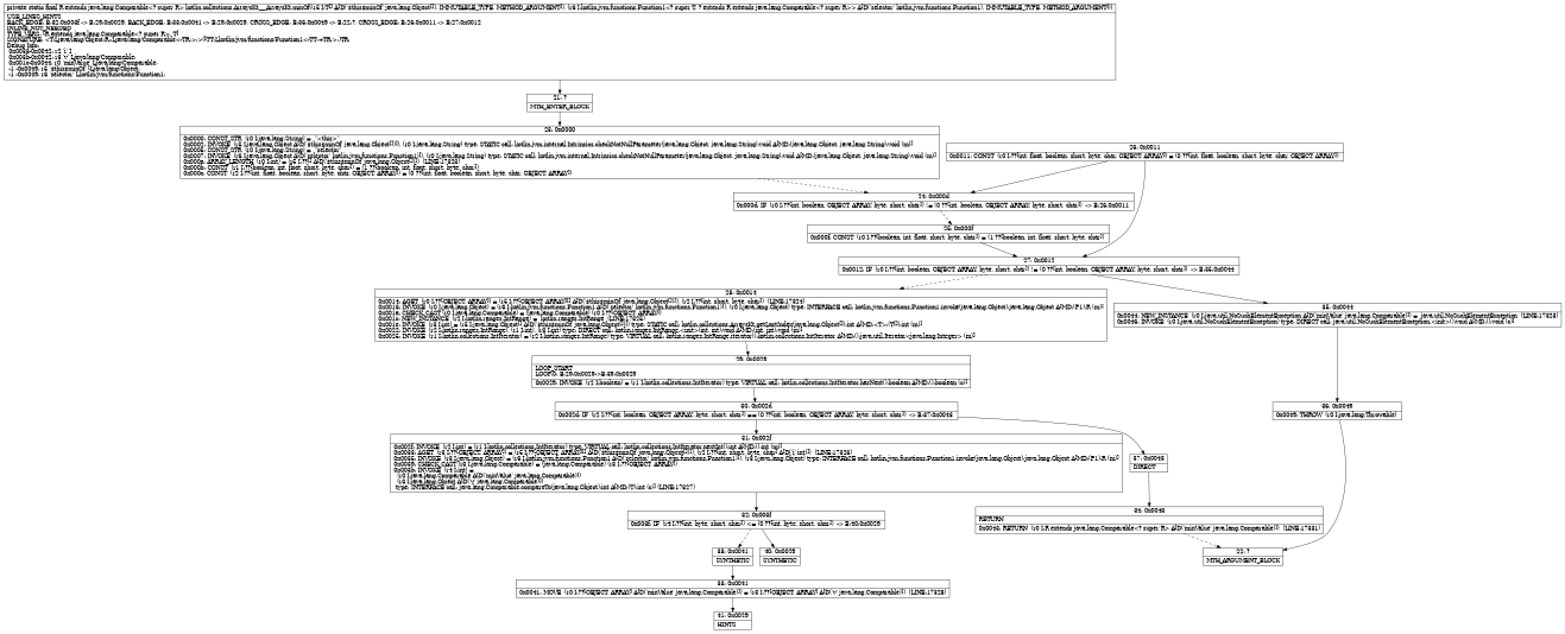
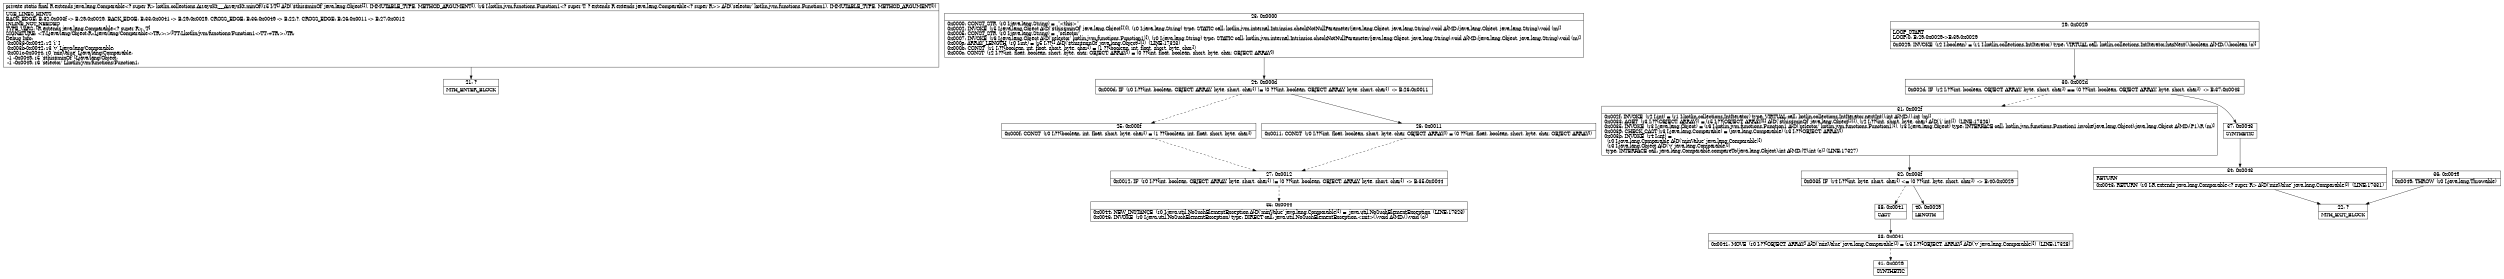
  digraph {
    node [shape=record]
    n1 [label="{21\:\ ?|MTH_ENTER_BLOCK\l}"]
    n2 [label="{23\:\ 0x0000|0x0000: CONST_STR  (r0 I:java.lang.String) =  \"\<this\>\" \l0x0002: INVOKE  (r5 I:java.lang.Object A[D('$this$minOf' java.lang.Object[])]), (r0 I:java.lang.String) type: STATIC call: kotlin.jvm.internal.Intrinsics.checkNotNullParameter(java.lang.Object, java.lang.String):void A[MD:(java.lang.Object, java.lang.String):void (m)]\l0x0005: CONST_STR  (r0 I:java.lang.String) =  \"selector\" \l0x0007: INVOKE  (r6 I:java.lang.Object A[D('selector' kotlin.jvm.functions.Function1)]), (r0 I:java.lang.String) type: STATIC call: kotlin.jvm.internal.Intrinsics.checkNotNullParameter(java.lang.Object, java.lang.String):void A[MD:(java.lang.Object, java.lang.String):void (m)]\l0x000a: ARRAY_LENGTH  (r0 I:int) = (r5 I:??[] A[D('$this$minOf' java.lang.Object[])])  (LINE:17323)\l0x000b: CONST  (r1 I:??[boolean, int, float, short, byte, char]) = (1 ??[boolean, int, float, short, byte, char]) \l0x000c: CONST  (r2 I:??[int, float, boolean, short, byte, char, OBJECT, ARRAY]) = (0 ??[int, float, boolean, short, byte, char, OBJECT, ARRAY]) \l}"]
    n3 [label="{24\:\ 0x000d|0x000d: IF  (r0 I:??[int, boolean, OBJECT, ARRAY, byte, short, char]) != (0 ??[int, boolean, OBJECT, ARRAY, byte, short, char])  \-\> B:26:0x0011 \l}"]
    n4 [label="{25\:\ 0x000f|0x000f: CONST  (r0 I:??[boolean, int, float, short, byte, char]) = (1 ??[boolean, int, float, short, byte, char]) \l}"]
    n5 [label="{26\:\ 0x0011|0x0011: CONST  (r0 I:??[int, float, boolean, short, byte, char, OBJECT, ARRAY]) = (0 ??[int, float, boolean, short, byte, char, OBJECT, ARRAY]) \l}"]
    n6 [label="{27\:\ 0x0012|0x0012: IF  (r0 I:??[int, boolean, OBJECT, ARRAY, byte, short, char]) != (0 ??[int, boolean, OBJECT, ARRAY, byte, short, char])  \-\> B:35:0x0044 \l}"]
-   n7 [label="{28\:\ 0x0014|0x0014: AGET  (r0 I:??[OBJECT, ARRAY]) = (r5 I:??[OBJECT, ARRAY][] A[D('$this$minOf' java.lang.Object[])]), (r2 I:??[int, short, byte, char])  (LINE:17324)\l0x0016: INVOKE  (r0 I:java.lang.Object) = (r6 I:kotlin.jvm.functions.Function1 A[D('selector' kotlin.jvm.functions.Function1)]), (r0 I:java.lang.Object) type: INTERFACE call: kotlin.jvm.functions.Function1.invoke(java.lang.Object):java.lang.Object A[MD:(P1):R (m)]\l0x001a: CHECK_CAST (r0 I:java.lang.Comparable) = (java.lang.Comparable) (r0 I:??[OBJECT, ARRAY]) \l0x001c: NEW_INSTANCE  (r2 I:kotlin.ranges.IntRange) =  kotlin.ranges.IntRange  (LINE:17325)\l0x001e: INVOKE  (r3 I:int) = (r5 I:java.lang.Object[] A[D('$this$minOf' java.lang.Object[])]) type: STATIC call: kotlin.collections.ArraysKt.getLastIndex(java.lang.Object[]):int A[MD:\<T\>:(T[]):int (m)]\l0x0022: INVOKE  (r2 I:kotlin.ranges.IntRange), (r1 I:int), (r3 I:int) type: DIRECT call: kotlin.ranges.IntRange.\<init\>(int, int):void A[MD:(int, int):void (m)]\l0x0025: INVOKE  (r1 I:kotlin.collections.IntIterator) = (r2 I:kotlin.ranges.IntRange) type: VIRTUAL call: kotlin.ranges.IntRange.iterator():kotlin.collections.IntIterator A[MD:():java.util.Iterator\<java.lang.Integer\> (m)]\l}"]
    n8 [label="{35\:\ 0x0044|0x0044: NEW_INSTANCE  (r0 I:java.util.NoSuchElementException A[D('minValue' java.lang.Comparable)]) =  java.util.NoSuchElementException  (LINE:17323)\l0x0046: INVOKE  (r0 I:java.util.NoSuchElementException) type: DIRECT call: java.util.NoSuchElementException.\<init\>():void A[MD:():void (c)]\l}"]
    n9 [label="{29\:\ 0x0029|LOOP_START\lLOOP:0: B:29:0x0029\-\>B:39:0x0029\l|0x0029: INVOKE  (r2 I:boolean) = (r1 I:kotlin.collections.IntIterator) type: VIRTUAL call: kotlin.collections.IntIterator.hasNext():boolean A[MD:():boolean (c)]\l}"]
    n10 [label="{36\:\ 0x0049|0x0049: THROW  (r0 I:java.lang.Throwable) \l}"]
    n11 [label="{30\:\ 0x002d|0x002d: IF  (r2 I:??[int, boolean, OBJECT, ARRAY, byte, short, char]) == (0 ??[int, boolean, OBJECT, ARRAY, byte, short, char])  \-\> B:37:0x0043 \l}"]
    n12 [label="{31\:\ 0x002f|0x002f: INVOKE  (r2 I:int) = (r1 I:kotlin.collections.IntIterator) type: VIRTUAL call: kotlin.collections.IntIterator.nextInt():int A[MD:():int (m)]\l0x0033: AGET  (r3 I:??[OBJECT, ARRAY]) = (r5 I:??[OBJECT, ARRAY][] A[D('$this$minOf' java.lang.Object[])]), (r2 I:??[int, short, byte, char] A[D('i' int)])  (LINE:17326)\l0x0035: INVOKE  (r3 I:java.lang.Object) = (r6 I:kotlin.jvm.functions.Function1 A[D('selector' kotlin.jvm.functions.Function1)]), (r3 I:java.lang.Object) type: INTERFACE call: kotlin.jvm.functions.Function1.invoke(java.lang.Object):java.lang.Object A[MD:(P1):R (m)]\l0x0039: CHECK_CAST (r3 I:java.lang.Comparable) = (java.lang.Comparable) (r3 I:??[OBJECT, ARRAY]) \l0x003b: INVOKE  (r4 I:int) = \l  (r0 I:java.lang.Comparable A[D('minValue' java.lang.Comparable)])\l  (r3 I:java.lang.Object A[D('v' java.lang.Comparable)])\l type: INTERFACE call: java.lang.Comparable.compareTo(java.lang.Object):int A[MD:(T):int (c)] (LINE:17327)\l}"]
-   n13 [label="{37\:\ 0x0043|DIRECT\l}"]
+   n13 [label="{37\:\ 0x0043|SYNTHETIC\l}"]
    n14 [label="{32\:\ 0x003f|0x003f: IF  (r4 I:??[int, byte, short, char]) \<= (0 ??[int, byte, short, char])  \-\> B:40:0x0029 \l}"]
    n15 [label="{34\:\ 0x0043|RETURN\l|0x0043: RETURN  (r0 I:R extends java.lang.Comparable\<? super R\> A[D('minValue' java.lang.Comparable)])  (LINE:17331)\l}"]
-   n16 [label="{38\:\ 0x0041|SYNTHETIC\l}"]
-   n17 [label="{40\:\ 0x0029|SYNTHETIC\l}"]
+   n16 [label="{38\:\ 0x0041|CAST\l}"]
+   n17 [label="{40\:\ 0x0029|LENGTH\l}"]
    n18 [label="{33\:\ 0x0041|0x0041: MOVE  (r0 I:??[OBJECT, ARRAY] A[D('minValue' java.lang.Comparable)]) = (r3 I:??[OBJECT, ARRAY] A[D('v' java.lang.Comparable)])  (LINE:17328)\l}"]
-   n19 [label="{41\:\ 0x0029|HINTS\l}"]
-   n20 [label="{22\:\ ?|MTH_ARGUMENT_BLOCK\l}"]
+   n19 [label="{41\:\ 0x0029|SYNTHETIC\l}"]
+   n20 [label="{22\:\ ?|MTH_EXIT_BLOCK\l}"]
    n21 [label="{private static final R extends java.lang.Comparable\<? super R\> kotlin.collections.ArraysKt___ArraysKt.minOf((r5 I:T[] A[D('$this$minOf' java.lang.Object[]), IMMUTABLE_TYPE, METHOD_ARGUMENT]), (r6 I:kotlin.jvm.functions.Function1\<? super T, ? extends R extends java.lang.Comparable\<? super R\>\> A[D('selector' kotlin.jvm.functions.Function1), IMMUTABLE_TYPE, METHOD_ARGUMENT]))  | USE_LINES_HINTS\lBACK_EDGE: B:32:0x003f \-\> B:29:0x0029, BACK_EDGE: B:33:0x0041 \-\> B:29:0x0029, CROSS_EDGE: B:36:0x0049 \-\> B:22:?, CROSS_EDGE: B:26:0x0011 \-\> B:27:0x0012\lINLINE_NOT_NEEDED\lTYPE_VARS: [R extends java.lang.Comparable\<? super R\>, T]\lSIGNATURE: \<T:Ljava\/lang\/Object;R::Ljava\/lang\/Comparable\<\-TR;\>;\>([TT;Lkotlin\/jvm\/functions\/Function1\<\-TT;+TR;\>;)TR;\lDebug Info:\l  0x0033\-0x0042: r2 'i' I\l  0x003b\-0x0042: r3 'v' Ljava\/lang\/Comparable;\l  0x001c\-0x0044: r0 'minValue' Ljava\/lang\/Comparable;\l  \-1 \-0x0049: r5 '$this$minOf' [Ljava\/lang\/Object;\l  \-1 \-0x0049: r6 'selector' Lkotlin\/jvm\/functions\/Function1;\l}"]
-   n1 -> n2
-   n2 -> n3 [style=dashed]
+   n2 -> n3
    n3 -> n4 [style=dashed]
-   n5 -> n3
-   n4 -> n6
-   n5 -> n6
-   n6 -> n7 [style=dashed]
-   n6 -> n8
-   n7 -> n9
-   n8 -> n10
+   n3 -> n5
+   n4 -> n6 [style=dashed]
+   n5 -> n6 [style=dashed]
+   n6 -> n8 [style=dashed]
    n9 -> n11
    n10 -> n20
-   n11 -> n12 [style=solid]
+   n11 -> n12 [style=dashed]
    n11 -> n13
    n12 -> n14
    n13 -> n15
    n14 -> n16 [style=dashed]
    n14 -> n17
-   n15 -> n20 [style=dashed]
+   n15 -> n20
    n16 -> n18
-   n18 -> n19
+   n18 -> n19 [style=dashed]
    n21 -> n1
  }
